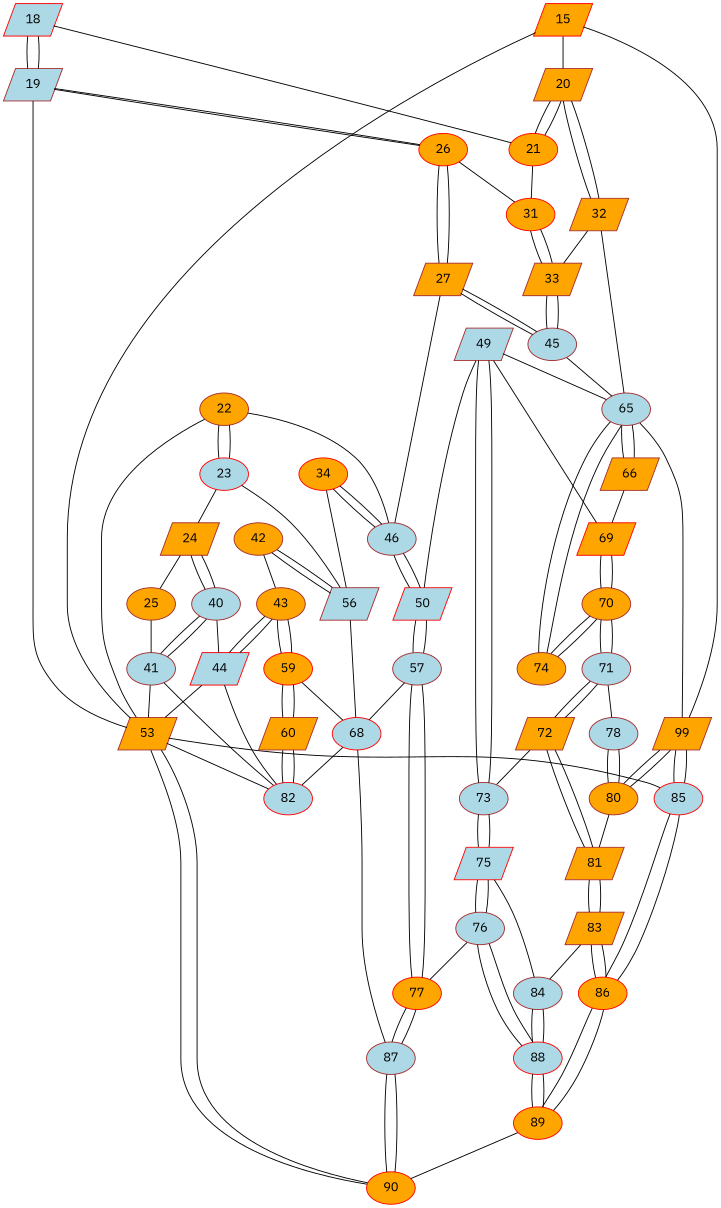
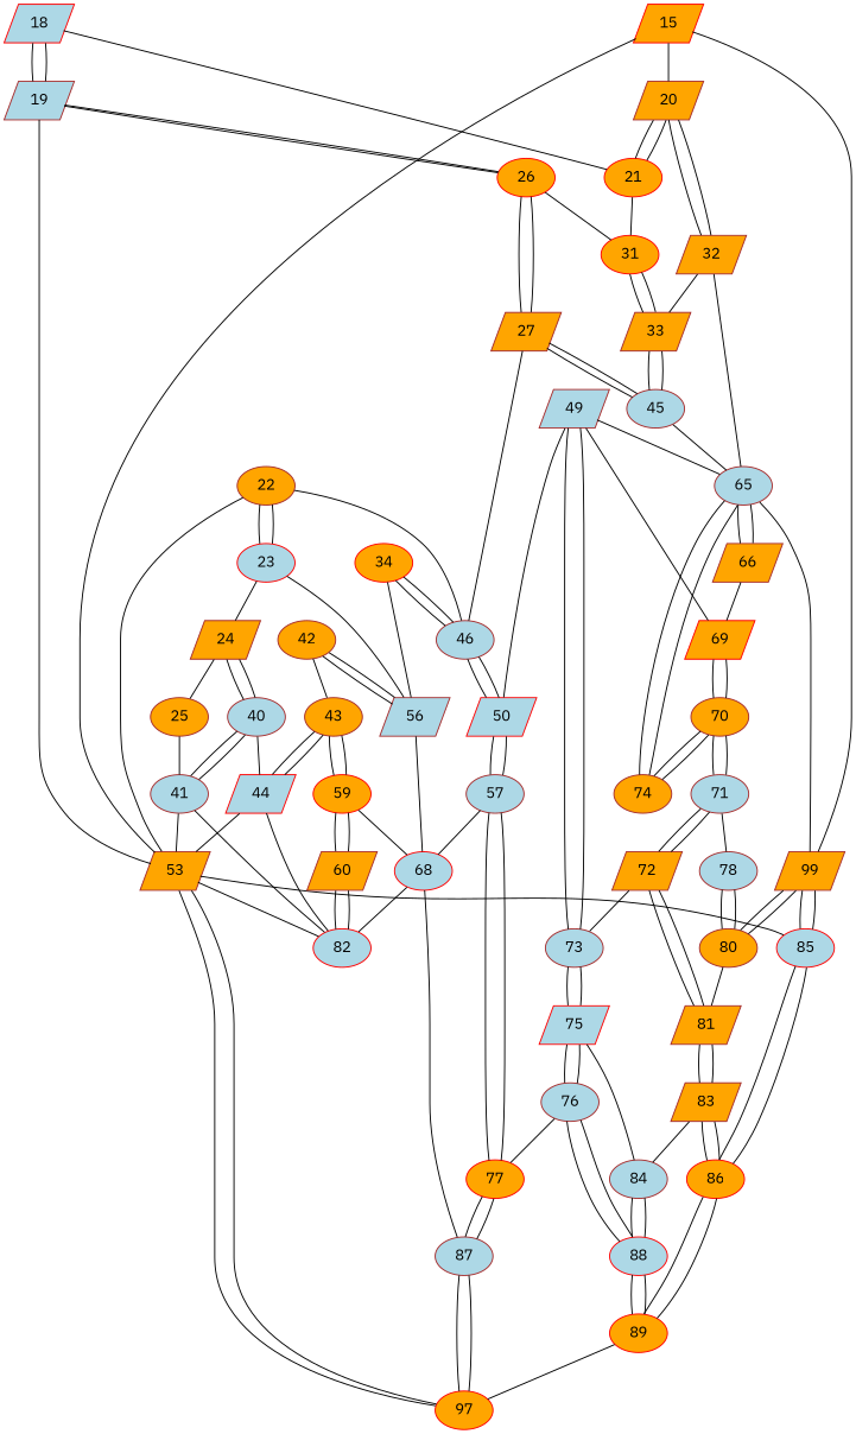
  graph {
    fontname="IBM Plex Sans"
    node [color=brown fillcolor=orange fontname="IBM Plex Sans" shape=ellipse style=filled]
    edge [fontname="IBM Plex Sans"]
    15 [color=red shape=parallelogram]
    20 [shape=parallelogram]
    53 [shape=parallelogram super="+4+12+11"]
    n4 [label=99 shape=parallelogram super="+37+14"]
    21 [color=red]
    32 [shape=parallelogram]
    82 [color=red fillcolor=lightblue super="+52+54"]
    85 [color=red fillcolor=lightblue super="+2"]
-   90 [color=red]
+   90 [color=red label=97]
    80
    18 [color=red fillcolor=lightblue shape=parallelogram]
    19 [fillcolor=lightblue shape=parallelogram super="+9+13"]
    26 [color=red]
    31 [color=red]
    27 [shape=parallelogram]
    33 [shape=parallelogram]
    65 [fillcolor=lightblue super="+38+61"]
    22
    23 [color=red fillcolor=lightblue]
    46 [fillcolor=lightblue super="+28+29"]
    24 [shape=parallelogram]
    56 [fillcolor=lightblue shape=parallelogram super="+55+36"]
    50 [color=red fillcolor=lightblue shape=parallelogram]
    25 [super="+16"]
    40 [fillcolor=lightblue]
    68 [color=red fillcolor=lightblue super="+67+62"]
    41 [fillcolor=lightblue super="+30+17"]
    44 [color=red fillcolor=lightblue shape=parallelogram]
    45 [fillcolor=lightblue]
    66 [shape=parallelogram]
    74
    34 [color=red]
    42
    43
    59 [color=red]
    60 [shape=parallelogram]
    57 [fillcolor=lightblue]
    49 [fillcolor=lightblue shape=parallelogram super="+48"]
    69 [color=red shape=parallelogram super="+64"]
    73 [fillcolor=lightblue]
    70
    75 [color=red fillcolor=lightblue shape=parallelogram]
    77 [color=red]
    86 [color=red]
    87 [fillcolor=lightblue]
    71 [fillcolor=lightblue]
    72 [shape=parallelogram]
    78 [fillcolor=lightblue]
    81 [shape=parallelogram]
    83 [shape=parallelogram]
    76 [fillcolor=lightblue]
    84 [fillcolor=lightblue]
    88 [color=red fillcolor=lightblue]
    89 [color=red]
    15 -- 20
    15 -- 53
    15 -- n4
    20 -- 21
    20 -- 21
    20 -- 32
    20 -- 32
    53 -- 82
    53 -- 85 [weight=3]
    53 -- 90
    53 -- 90
    n4 -- 85 [weight=2]
    n4 -- 85
    n4 -- 80
    n4 -- 80
    21 -- 31
    32 -- 33
    32 -- 65
    85 -- 86
    85 -- 86
    80 -- 81
    18 -- 21
    18 -- 19 [weight=2]
    18 -- 19
    19 -- 53 [weight=3]
    19 -- 26
    19 -- 26
    26 -- 31
    26 -- 27
    26 -- 27
    31 -- 33
    31 -- 33
    27 -- 46
    27 -- 45
    27 -- 45
    33 -- 45
    33 -- 45
    65 -- n4
    65 -- 66
    65 -- 66
    65 -- 74
    65 -- 74
    22 -- 53
    22 -- 23
    22 -- 23
    22 -- 46
    23 -- 24
    23 -- 56
    46 -- 50
    46 -- 50
    24 -- 25
    24 -- 40
    24 -- 40
    56 -- 68 [weight=2]
    50 -- 57
    50 -- 57
    25 -- 41 [weight=2]
    40 -- 41
    40 -- 41
    40 -- 44
    68 -- 82
    68 -- 87
    41 -- 53
    41 -- 82
    44 -- 53
    44 -- 82
    45 -- 65
    66 -- 69 [weight=2]
    34 -- 46 [weight=2]
    34 -- 46
    34 -- 56
    42 -- 56 [weight=2]
    42 -- 56
    42 -- 43
    43 -- 44
    43 -- 44
    43 -- 59
    43 -- 59
    59 -- 68
    59 -- 60
    59 -- 60
    60 -- 82 [weight=2]
    60 -- 82
    57 -- 68
    57 -- 77
    57 -- 77
    49 -- 65
    49 -- 50
    49 -- 69
    49 -- 73
    49 -- 73
    69 -- 70
    69 -- 70
    73 -- 75
    73 -- 75
    70 -- 74
    70 -- 74
    70 -- 71
    70 -- 71
    75 -- 76
    75 -- 76
    75 -- 84
    77 -- 87
    77 -- 87
    86 -- 89
    86 -- 89
    87 -- 90
    87 -- 90
    71 -- 72
    71 -- 72
    71 -- 78
    72 -- 73
    72 -- 81
    72 -- 81
    78 -- 80
    78 -- 80
    81 -- 83
    81 -- 83
    83 -- 86
    83 -- 86
    83 -- 84
    76 -- 77
    76 -- 88
    76 -- 88
    84 -- 88
    84 -- 88
    88 -- 89
    88 -- 89
    89 -- 90
  }
